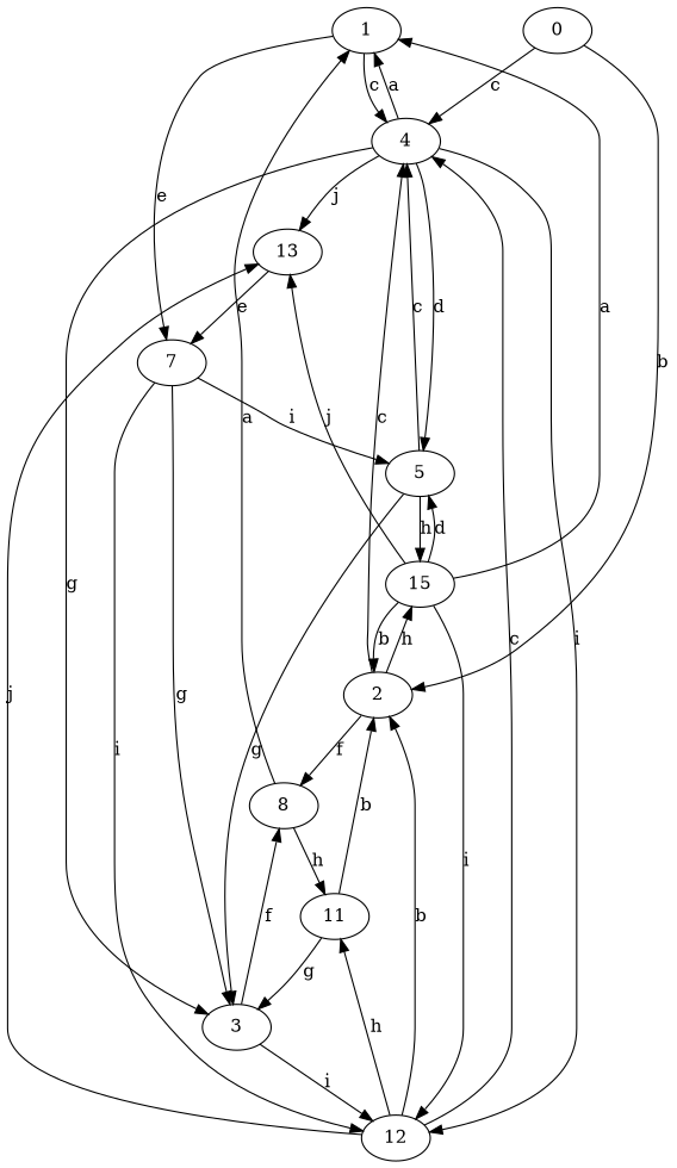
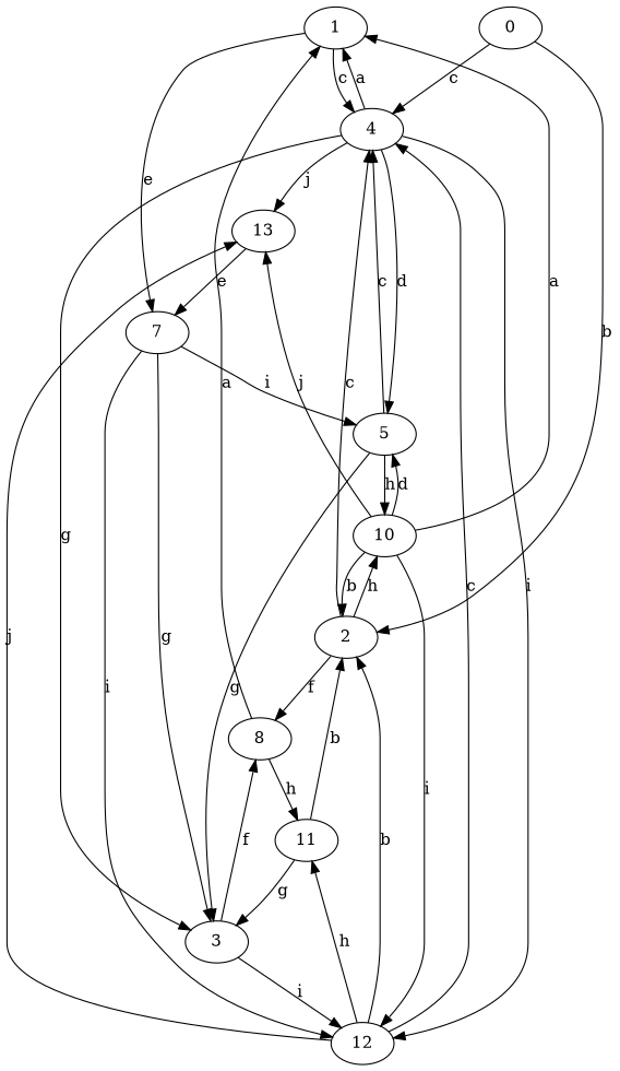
  strict digraph {
    1
    4
    7
    5
    n5 [label=3]
    12
    13
    0
    2
    8
-   10 [label=15]
+   10
    11
    1 -> 4 [label=c]
    1 -> 7 [label=e]
    4 -> 1 [label=a]
    4 -> 5 [label=d]
    4 -> n5 [label=g]
    4 -> 12 [label=i]
    4 -> 13 [label=j]
    7 -> 5 [label=i]
    7 -> n5 [label=g]
    7 -> 12 [label=i]
    5 -> 4 [label=c]
    5 -> n5 [label=g]
    5 -> 10 [label=h]
    n5 -> 12 [label=i]
    n5 -> 8 [label=f]
    12 -> 4 [label=c]
    12 -> 13 [label=j]
    12 -> 2 [label=b]
    12 -> 11 [label=h]
    13 -> 7 [label=e]
    0 -> 4 [label=c]
    0 -> 2 [label=b]
    2 -> 4 [label=c]
    2 -> 8 [label=f]
    2 -> 10 [label=h]
    8 -> 1 [label=a]
    8 -> 11 [label=h]
    10 -> 1 [label=a]
    10 -> 5 [label=d]
    10 -> 12 [label=i]
    10 -> 13 [label=j]
    10 -> 2 [label=b]
    11 -> n5 [label=g]
    11 -> 2 [label=b]
  }
